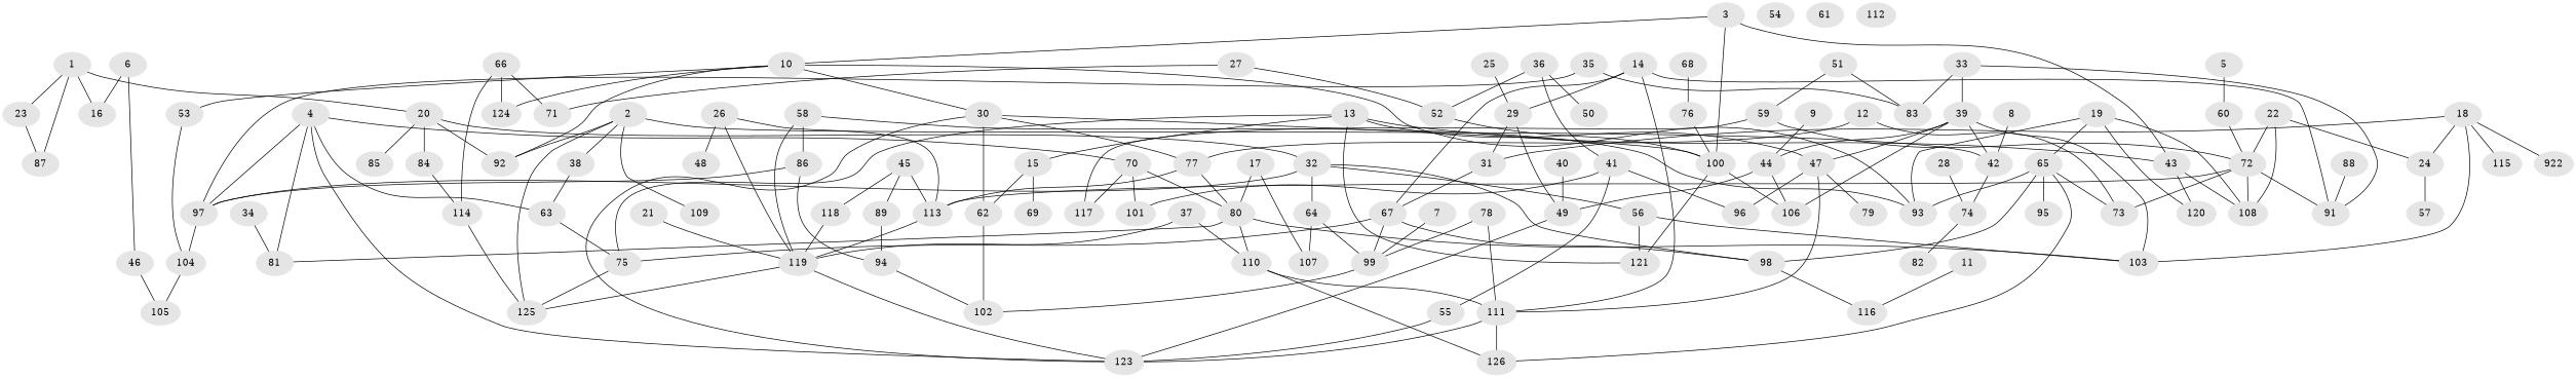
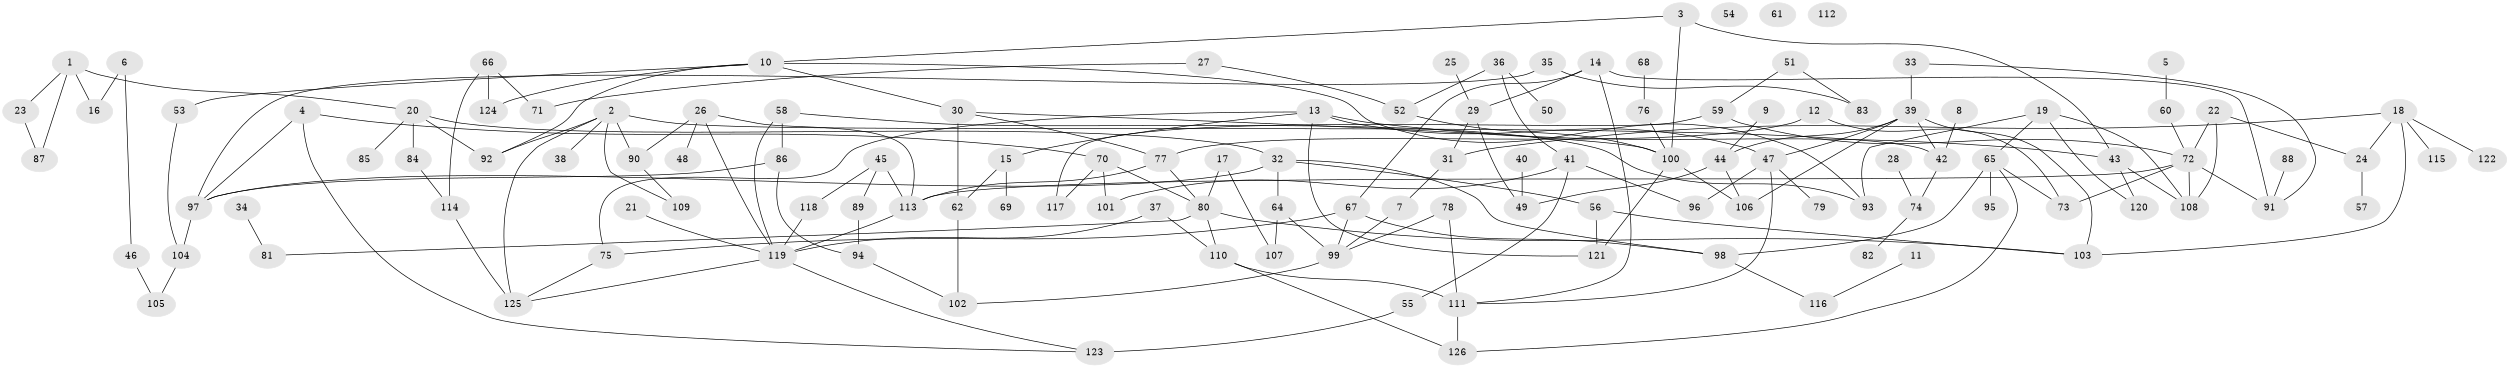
  graph {
    node [color=gray90 style=filled]
    1
    16
    20
    23
    87
    92
    32
    84
    85
    2
    38
    42
+   90
    109
    125
-   63
    74
    3
    10
    43
    100
    30
    53
    93
    124
    108
    120
    121
    106
    4
    70
    81
    97
    123
    62
    102
    75
    80
    101
    117
    104
    5
    60
    72
    6
    46
    105
    7
    99
    8
    9
    44
    49
    77
    11
    116
    12
    73
    113
    13
    15
    47
    69
    111
    96
    79
    14
    29
    67
    91
    31
    98
    126
    17
    107
    103
    110
    18
    24
    115
-   122 [label=922]
+   122
    57
    19
    65
    95
    56
    64
    114
    21
    119
    22
    25
    26
    48
    27
    52
    71
    28
    82
    33
    39
    83
    34
    35
    36
    41
    50
    55
    37
    40
    45
    89
    118
    94
    51
    59
    54
    58
    86
    61
    66
    68
    76
    78
    88
    112
    1 -- 16
    1 -- 20
    1 -- 23
    1 -- 87
    20 -- 92
    20 -- 32
    20 -- 84
    20 -- 85
    23 -- 87
    32 -- 97
    32 -- 98
    32 -- 56
    32 -- 64
    84 -- 114
    2 -- 92
    2 -- 38
    2 -- 42
+   2 -- 90
    2 -- 109
    2 -- 125
-   38 -- 63
    42 -- 74
-   63 -- 75
+   90 -- 109
    74 -- 82
    3 -- 10
    3 -- 43
    3 -- 100
    10 -- 92
    10 -- 30
    10 -- 53
    10 -- 93
    10 -- 124
    43 -- 108
    43 -- 120
    100 -- 121
    100 -- 106
    30 -- 100
-   30 -- 123
    30 -- 62
    30 -- 77
    53 -- 104
-   4 -- 63
    4 -- 70
-   4 -- 81
    4 -- 97
    4 -- 123
    70 -- 80
    70 -- 101
    70 -- 117
    97 -- 104
    62 -- 102
    75 -- 125
    80 -- 81
    80 -- 103
    80 -- 110
    104 -- 105
    5 -- 60
    60 -- 72
    72 -- 108
    72 -- 73
    72 -- 113
    72 -- 91
    6 -- 16
    6 -- 46
    46 -- 105
    7 -- 99
    99 -- 102
    8 -- 42
    9 -- 44
    44 -- 106
    44 -- 49
-   49 -- 123
    77 -- 80
    77 -- 113
    11 -- 116
    12 -- 77
    12 -- 73
    113 -- 119
    13 -- 43
    13 -- 121
    13 -- 75
    13 -- 15
    13 -- 47
    15 -- 62
    15 -- 69
    47 -- 111
    47 -- 96
    47 -- 79
-   111 -- 123
    111 -- 126
    14 -- 111
    14 -- 29
    14 -- 67
    14 -- 91
    29 -- 49
    29 -- 31
    67 -- 75
    67 -- 99
    67 -- 98
-   31 -- 67
+   31 -- 7
    98 -- 116
    17 -- 80
    17 -- 107
    110 -- 111
    110 -- 126
    18 -- 31
    18 -- 103
    18 -- 24
    18 -- 115
    18 -- 122
    24 -- 57
    19 -- 93
    19 -- 108
    19 -- 120
    19 -- 65
-   65 -- 93
    65 -- 73
    65 -- 98
    65 -- 126
    65 -- 95
    56 -- 121
    56 -- 103
    64 -- 99
    64 -- 107
    114 -- 125
    21 -- 119
    119 -- 125
    119 -- 123
    22 -- 108
    22 -- 72
    22 -- 24
    25 -- 29
+   26 -- 90
    26 -- 113
    26 -- 119
    26 -- 48
    27 -- 52
    27 -- 71
    52 -- 100
    28 -- 74
    33 -- 91
    33 -- 39
-   33 -- 83
    39 -- 42
    39 -- 106
    39 -- 44
    39 -- 47
    39 -- 103
    34 -- 81
    35 -- 97
    35 -- 83
    36 -- 52
    36 -- 41
    36 -- 50
    41 -- 101
    41 -- 96
    41 -- 55
    55 -- 123
    37 -- 110
    37 -- 119
    40 -- 49
    45 -- 113
    45 -- 89
    45 -- 118
    89 -- 94
    118 -- 119
    94 -- 102
    51 -- 83
    51 -- 59
    59 -- 117
    59 -- 72
    58 -- 93
    58 -- 119
    58 -- 86
    86 -- 97
    86 -- 94
    66 -- 124
    66 -- 114
    66 -- 71
    68 -- 76
    76 -- 100
    78 -- 99
    78 -- 111
    88 -- 91
  }
